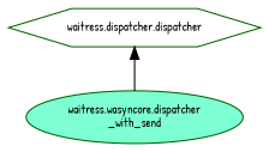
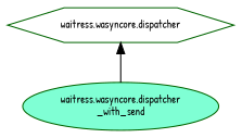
  digraph {
    fontname="Patrick Hand"
    node [color=darkgreen fontname="Patrick Hand" fontsize=10 style=filled]
    n1 [fillcolor=aquamarine fontcolor=black height=0.2 label="waitress.wasyncore.dispatcher\l_with_send" shape=ellipse width=0.4]
-   n2 [fillcolor=white height=0.2 label="waitress.dispatcher.dispatcher" shape=hexagon width=0.4]
+   n2 [fillcolor=white height=0.2 label="waitress.wasyncore.dispatcher" shape=hexagon width=0.4]
    n2 -> n1 [color=black dir=back fontname="Patrick Hand" fontsize=10 labelfontname=Helvetica labelfontsize=10 style=solid]
  }
